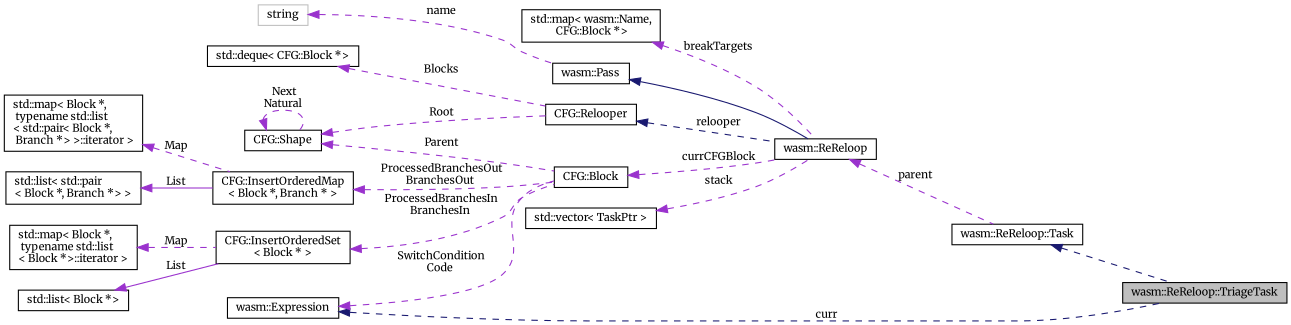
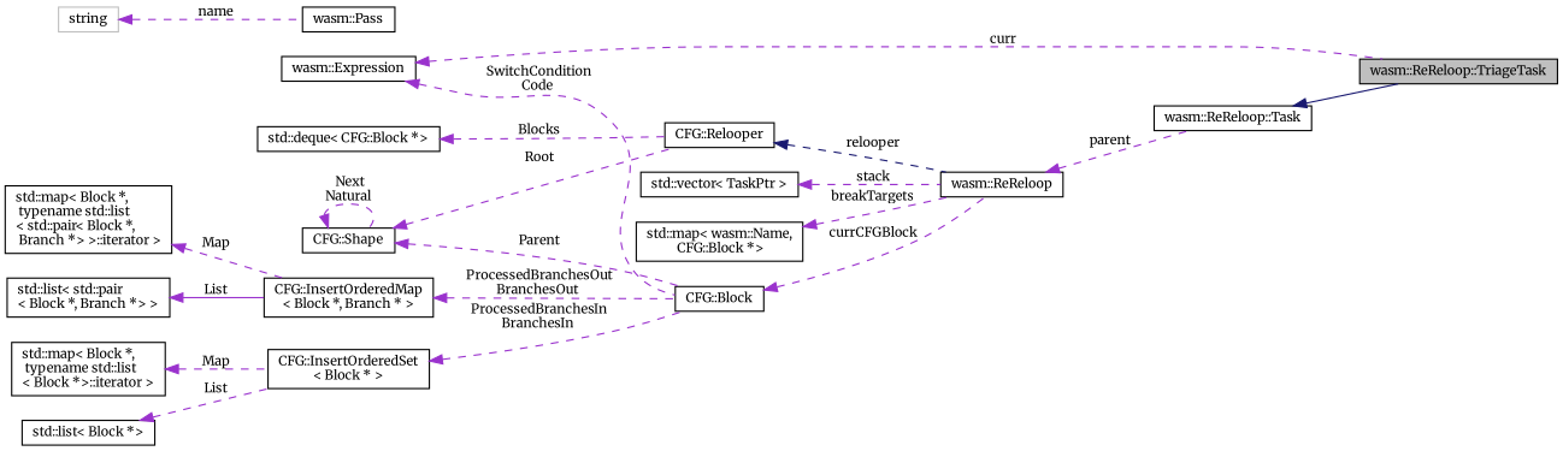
  digraph {
    fontname=Merriweather
    rankdir=LR
    node [color=black fillcolor=white fontname=Merriweather fontsize=10 shape=record style=filled]
    edge [color=darkorchid3 dir=back fontname=Merriweather fontsize=10 labelfontname=Helvetica labelfontsize=10 style=dashed]
    n1 [fillcolor=grey75 fontcolor=black height=0.2 label="wasm::ReReloop::TriageTask" width=0.4]
    n2 [height=0.2 label="wasm::ReReloop::Task" width=0.4]
    n3 [height=0.2 label="wasm::ReReloop" width=0.4]
    n4 [height=0.2 label="wasm::Pass" width=0.4]
    n5 [color=grey75 height=0.2 label=string width=0.4]
    n6 [height=0.2 label="CFG::Relooper" width=0.4]
    n7 [height=0.2 label="std::deque\< CFG::Block *\>" width=0.4]
    n8 [height=0.2 label="CFG::Shape" width=0.4]
    n9 [height=0.2 label="CFG::Block" width=0.4]
    n10 [height=0.2 label="std::vector\< TaskPtr \>" width=0.4]
    n11 [height=0.2 label="wasm::Expression" width=0.4]
    n12 [height=0.2 label="CFG::InsertOrderedMap\l\< Block *, Branch * \>" width=0.4]
    n13 [height=0.2 label="std::map\< Block *,\l typename std::list\l\< std::pair\< Block *,\l Branch *\> \>::iterator \>" width=0.4]
    n14 [height=0.2 label="std::list\< std::pair\l\< Block *, Branch *\> \>" width=0.4]
    n15 [height=0.2 label="CFG::InsertOrderedSet\l\< Block * \>" width=0.4]
    n16 [height=0.2 label="std::map\< Block *,\l typename std::list\l\< Block *\>::iterator \>" width=0.4]
    n17 [height=0.2 label="std::list\< Block *\>" width=0.4]
    n18 [height=0.2 label="std::map\< wasm::Name,\l CFG::Block *\>" width=0.4]
-   n2 -> n1 [color=midnightblue]
+   n2 -> n1 [color=midnightblue style=solid]
    n3 -> n2 [label=" parent"]
-   n4 -> n3 [color=midnightblue style=solid]
    n5 -> n4 [label=" name"]
    n6 -> n3 [color=midnightblue label=" relooper"]
    n7 -> n6 [label=" Blocks"]
    n8 -> n6 [label=" Root"]
    n8 -> n8 [label=" Next\nNatural"]
    n8 -> n9 [label=" Parent"]
    n9 -> n3 [label=" currCFGBlock"]
    n10 -> n3 [label=" stack"]
-   n11 -> n1 [color=midnightblue label=" curr"]
+   n11 -> n1 [label=" curr"]
    n11 -> n9 [label=" SwitchCondition\nCode"]
    n12 -> n9 [label=" ProcessedBranchesOut\nBranchesOut"]
    n13 -> n12 [label=" Map"]
    n14 -> n12 [label=" List" style=solid]
    n15 -> n9 [label=" ProcessedBranchesIn\nBranchesIn"]
    n16 -> n15 [label=" Map"]
-   n17 -> n15 [label=" List" style=solid]
+   n17 -> n15 [label=" List"]
    n18 -> n3 [label=" breakTargets"]
  }
